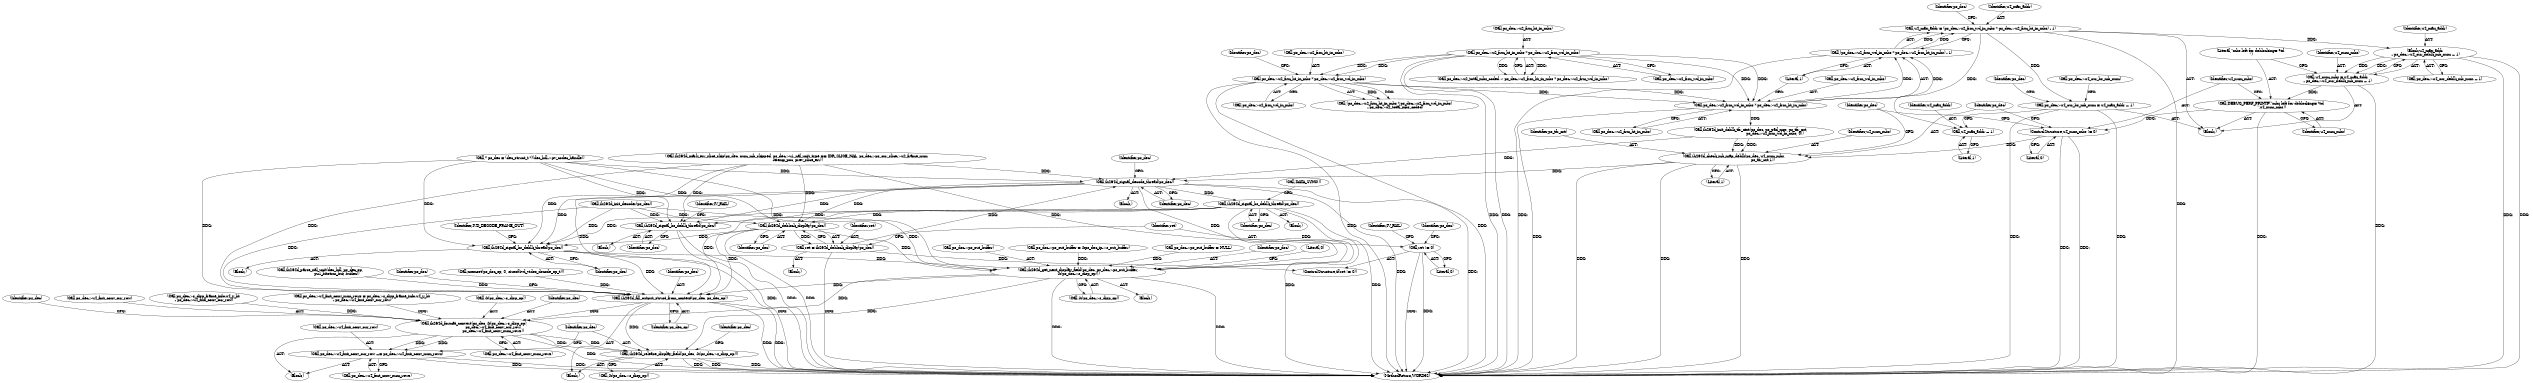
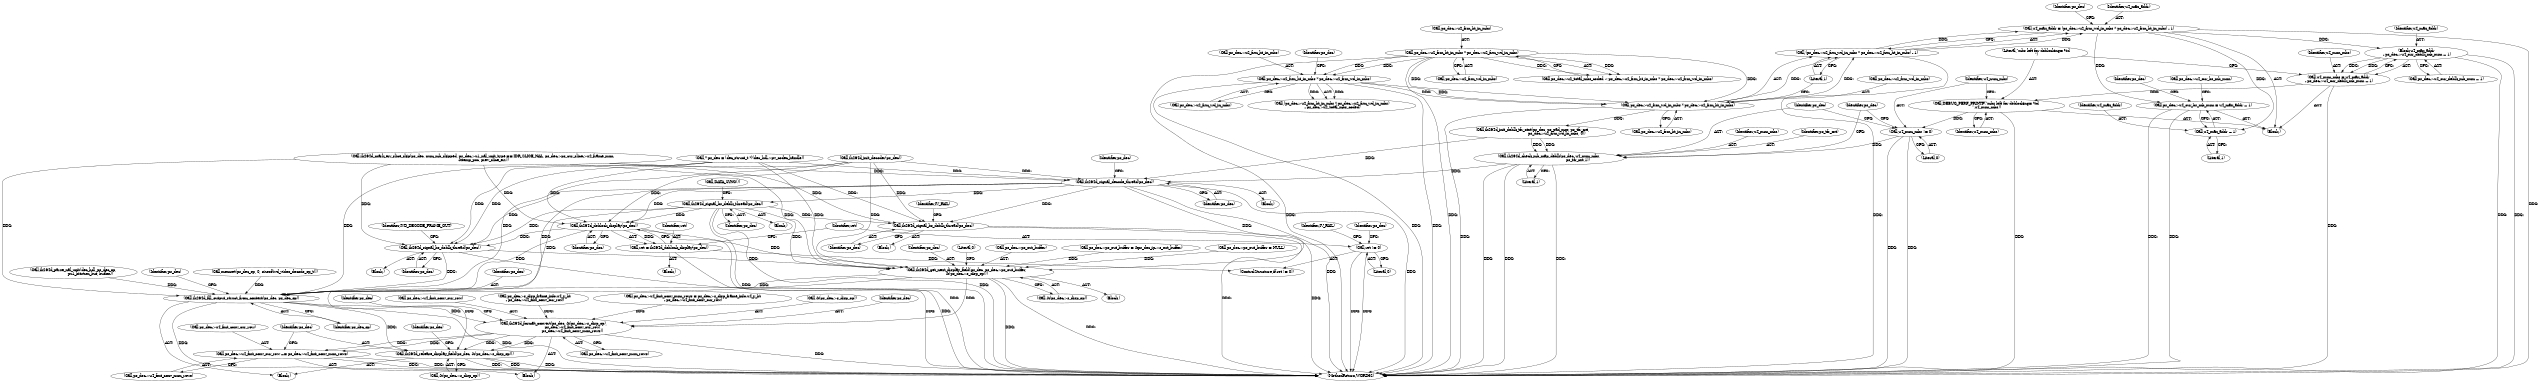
  digraph {
    n1 [label="(Call,u4_max_addr = (ps_dec->u2_frm_wd_in_mbs * ps_dec->u2_frm_ht_in_mbs) - 1)"]
    n2 [label="(Call,(ps_dec->u2_frm_wd_in_mbs * ps_dec->u2_frm_ht_in_mbs) - 1)"]
    n3 [label="(Call,ps_dec->u4_cur_bs_mb_num = u4_max_addr + 1)"]
    n4 [label="(Call,u4_max_addr + 1)"]
    n5 [label="(Block,u4_max_addr\n - ps_dec->u4_cur_deblk_mb_num + 1)"]
    n6 [label="(MethodReturn,WORD32)"]
    n7 [label="(Block,)"]
    n8 [label="(Literal,1)"]
    n9 [label="(Literal,1)"]
    n10 [label="(Call,u4_num_mbs = u4_max_addr\n - ps_dec->u4_cur_deblk_mb_num + 1)"]
    n11 [label="(Call,ps_dec->u4_cur_deblk_mb_num + 1)"]
    n12 [label="(Call,ps_dec->u2_frm_wd_in_mbs * ps_dec->u2_frm_ht_in_mbs)"]
    n13 [label="(Call,ih264d_init_deblk_tfr_ctxt(ps_dec, ps_pad_mgr, ps_tfr_cxt,\n                                           ps_dec->u2_frm_wd_in_mbs, 0))"]
    n14 [label="(Call,ps_dec->u2_frm_ht_in_mbs)"]
    n15 [label="(Call,ih264d_check_mb_map_deblk(ps_dec, u4_num_mbs,\n                                                   ps_tfr_cxt,1))"]
    n16 [label="(Call,ih264d_signal_decode_thread(ps_dec))"]
    n17 [label="(Call,ps_dec->u2_frm_ht_in_mbs * ps_dec->u2_frm_wd_in_mbs)"]
    n18 [label="(Call,ps_dec->u2_frm_ht_in_mbs * ps_dec->u2_frm_wd_in_mbs)"]
    n19 [label="(Call,ps_dec->u2_total_mbs_coded < ps_dec->u2_frm_ht_in_mbs * ps_dec->u2_frm_wd_in_mbs)"]
    n20 [label="(Call,ps_dec->u2_frm_wd_in_mbs)"]
    n21 [label="(Call,(ps_dec->u2_frm_ht_in_mbs * ps_dec->u2_frm_wd_in_mbs)\n - ps_dec->u2_total_mbs_coded)"]
    n22 [label="(Call,ps_dec->u2_frm_wd_in_mbs)"]
    n23 [label="(Call,DEBUG_PERF_PRINTF(\"mbs left for deblocking= %d \n\",u4_num_mbs))"]
-   n24 [label="(ControlStructure,u4_num_mbs != 0)"]
+   n24 [label="(Call,u4_num_mbs != 0)"]
    n25 [label="(Identifier,u4_num_mbs)"]
    n26 [label="(Literal,0)"]
    n27 [label="(Literal,1)"]
    n28 [label="(Call,ih264d_signal_bs_deblk_thread(ps_dec))"]
    n29 [label="(Call,ih264d_signal_bs_deblk_thread(ps_dec))"]
    n30 [label="(Call,ih264d_deblock_display(ps_dec))"]
    n31 [label="(Call,ih264d_signal_bs_deblk_thread(ps_dec))"]
    n32 [label="(Call,ih264d_get_next_display_field(ps_dec, ps_dec->ps_out_buffer,\n &(ps_dec->s_disp_op)))"]
    n33 [label="(Call,ih264d_fill_output_struct_from_context(ps_dec, ps_dec_op))"]
    n34 [label="(Identifier,ps_dec)"]
    n35 [label="(Block,)"]
    n36 [label="(Block,)"]
    n37 [label="(Identifier,ps_dec)"]
    n38 [label="(Block,)"]
    n39 [label="(Identifier,ps_dec)"]
    n40 [label="(Call,ret = ih264d_deblock_display(ps_dec))"]
    n41 [label="(Identifier,ps_dec)"]
    n42 [label="(Block,)"]
    n43 [label="(Identifier,ps_dec)"]
    n44 [label="(Call,ih264d_format_convert(ps_dec, &(ps_dec->s_disp_op),\n                                  ps_dec->u4_fmt_conv_cur_row,\n                                  ps_dec->u4_fmt_conv_num_rows))"]
    n45 [label="(Call,ih264d_release_display_field(ps_dec, &(ps_dec->s_disp_op)))"]
    n46 [label="(Call,&(ps_dec->s_disp_op))"]
    n47 [label="(Block,)"]
    n48 [label="(Block,)"]
    n49 [label="(Identifier,ps_dec_op)"]
    n50 [label="(Block,)"]
    n51 [label="(ControlStructure,if(ret != 0))"]
    n52 [label="(Call,ret != 0)"]
    n53 [label="(Literal,0)"]
    n54 [label="(Call,ps_dec->u4_fmt_conv_cur_row += ps_dec->u4_fmt_conv_num_rows)"]
    n55 [label="(Block,)"]
    n56 [label="(Call,ps_dec->u4_fmt_conv_num_rows)"]
    n57 [label="(Call,&(ps_dec->s_disp_op))"]
    n58 [label="(Call,ps_dec->u4_fmt_conv_num_rows)"]
    n59 [label="(Identifier,ps_dec)"]
    n60 [label="(Call,ps_dec->s_disp_frame_info.u4_y_ht\n - ps_dec->u4_fmt_conv_cur_row)"]
    n61 [label="(Call,ps_dec->u4_fmt_conv_cur_row)"]
    n62 [label="(Call,ps_dec->u2_frm_ht_in_mbs)"]
    n63 [label="(Call,ps_dec->u4_fmt_conv_num_rows = ps_dec->s_disp_frame_info.u4_y_ht\n - ps_dec->u4_fmt_conv_cur_row)"]
    n64 [label="(Identifier,ps_dec)"]
    n65 [label="(Identifier,ps_dec)"]
    n66 [label="(Call,&(ps_dec->s_disp_op))"]
    n67 [label="(Call,DATA_SYNC())"]
    n68 [label="(Identifier,u4_max_addr)"]
    n69 [label="(Identifier,ps_dec)"]
    n70 [label="(Call,ps_dec->u2_frm_ht_in_mbs)"]
    n71 [label="(Identifier,ps_dec)"]
    n72 [label="(Identifier,ps_dec)"]
    n73 [label="(Literal,0)"]
    n74 [label="(Identifier,ps_dec)"]
    n75 [label="(Call,* ps_dec = (dec_struct_t *)(dec_hdl->pv_codec_handle))"]
    n76 [label="(Identifier,IV_FAIL)"]
    n77 [label="(Call,ih264d_init_decoder(ps_dec))"]
    n78 [label="(Identifier,ret)"]
    n79 [label="(Call,ps_dec->ps_out_buffer)"]
    n80 [label="(Identifier,u4_num_mbs)"]
    n81 [label="(Literal,\"mbs left for deblocking= %d \n\")"]
    n82 [label="(Identifier,ps_dec)"]
    n83 [label="(Identifier,ps_dec)"]
    n84 [label="(Call,ih264d_mark_err_slice_skip(ps_dec, num_mb_skipped, ps_dec->u1_nal_unit_type == IDR_SLICE_NAL, ps_dec->ps_cur_slice->u2_frame_num,\n &temp_poc, prev_slice_err))"]
    n85 [label="(Call,ih264d_parse_nal_unit(dec_hdl, ps_dec_op,\n                              pu1_bitstrm_buf, buflen))"]
    n86 [label="(Identifier,IV_FAIL)"]
    n87 [label="(Identifier,ps_dec)"]
    n88 [label="(Identifier,ps_dec)"]
    n89 [label="(Identifier,ps_dec)"]
    n90 [label="(Call,ps_dec->u2_frm_wd_in_mbs)"]
    n91 [label="(Identifier,ret)"]
    n92 [label="(Call,ps_dec->u4_fmt_conv_cur_row)"]
    n93 [label="(Identifier,u4_num_mbs)"]
    n94 [label="(Identifier,u4_num_mbs)"]
    n95 [label="(Call,ps_dec->ps_out_buffer = &ps_dec_ip->s_out_buffer)"]
    n96 [label="(Call,ps_dec->u4_cur_bs_mb_num)"]
    n97 [label="(Identifier,ps_dec)"]
    n98 [label="(Identifier,u4_max_addr)"]
    n99 [label="(Identifier,ps_dec)"]
    n100 [label="(Identifier,ps_tfr_cxt)"]
    n101 [label="(Identifier,u4_max_addr)"]
    n102 [label="(Call,memset(ps_dec_op, 0, sizeof(ivd_video_decode_op_t)))"]
    n103 [label="(Identifier,IVD_DECODE_FRAME_OUT)"]
    n104 [label="(Call,ps_dec->ps_out_buffer = NULL)"]
    n1 -> n2 [label="CFG: "]
    n1 -> n3 [label="DDG: "]
    n1 -> n4 [label="DDG: "]
    n1 -> n5 [label="DDG: "]
    n1 -> n6 [label="DDG: "]
    n1 -> n7 [label="AST: "]
    n2 -> n1 [label="AST: "]
    n2 -> n1 [label="DDG: "]
    n2 -> n1 [label="DDG: "]
    n2 -> n6 [label="DDG: "]
    n2 -> n8 [label="CFG: "]
    n3 -> n4 [label="CFG: "]
    n3 -> n6 [label="DDG: "]
    n3 -> n6 [label="DDG: "]
    n3 -> n7 [label="AST: "]
+   n4 -> n3 [label="AST: "]
    n4 -> n9 [label="CFG: "]
    n5 -> n6 [label="DDG: "]
    n5 -> n6 [label="DDG: "]
    n5 -> n10 [label="AST: "]
    n5 -> n10 [label="DDG: "]
    n5 -> n10 [label="DDG: "]
    n5 -> n11 [label="CFG: "]
    n8 -> n2 [label="AST: "]
    n8 -> n12 [label="CFG: "]
    n9 -> n4 [label="AST: "]
    n10 -> n5 [label="CFG: "]
    n10 -> n6 [label="DDG: "]
    n10 -> n7 [label="AST: "]
    n10 -> n23 [label="DDG: "]
    n11 -> n5 [label="AST: "]
    n12 -> n2 [label="AST: "]
    n12 -> n2 [label="DDG: "]
    n12 -> n2 [label="DDG: "]
    n12 -> n6 [label="DDG: "]
    n12 -> n13 [label="DDG: "]
    n12 -> n14 [label="CFG: "]
    n13 -> n15 [label="DDG: "]
    n13 -> n15 [label="DDG: "]
    n13 -> n16 [label="DDG: "]
    n14 -> n12 [label="AST: "]
    n15 -> n6 [label="DDG: "]
    n15 -> n6 [label="DDG: "]
    n15 -> n6 [label="DDG: "]
    n15 -> n16 [label="DDG: "]
    n15 -> n27 [label="CFG: "]
    n16 -> n6 [label="DDG: "]
    n16 -> n6 [label="DDG: "]
    n16 -> n28 [label="DDG: "]
    n16 -> n29 [label="DDG: "]
    n16 -> n30 [label="DDG: "]
    n16 -> n31 [label="DDG: "]
    n16 -> n32 [label="DDG: "]
    n16 -> n33 [label="DDG: "]
    n16 -> n34 [label="CFG: "]
    n16 -> n35 [label="AST: "]
    n17 -> n6 [label="DDG: "]
    n17 -> n6 [label="DDG: "]
    n17 -> n12 [label="DDG: "]
    n17 -> n12 [label="DDG: "]
    n17 -> n18 [label="DDG: "]
    n17 -> n18 [label="DDG: "]
    n17 -> n19 [label="AST: "]
    n17 -> n19 [label="DDG: "]
    n17 -> n19 [label="DDG: "]
    n17 -> n20 [label="CFG: "]
    n18 -> n6 [label="DDG: "]
    n18 -> n6 [label="DDG: "]
    n18 -> n12 [label="DDG: "]
    n18 -> n12 [label="DDG: "]
    n18 -> n21 [label="AST: "]
    n18 -> n21 [label="DDG: "]
    n18 -> n21 [label="DDG: "]
    n18 -> n22 [label="CFG: "]
    n19 -> n17 [label="CFG: "]
    n20 -> n17 [label="AST: "]
    n22 -> n18 [label="AST: "]
    n23 -> n6 [label="DDG: "]
    n23 -> n7 [label="AST: "]
    n23 -> n24 [label="DDG: "]
    n23 -> n25 [label="CFG: "]
    n24 -> n6 [label="DDG: "]
    n24 -> n6 [label="DDG: "]
    n24 -> n15 [label="DDG: "]
    n24 -> n26 [label="CFG: "]
    n25 -> n23 [label="AST: "]
    n26 -> n24 [label="AST: "]
    n27 -> n15 [label="AST: "]
    n28 -> n6 [label="DDG: "]
    n28 -> n6 [label="DDG: "]
    n28 -> n29 [label="DDG: "]
    n28 -> n30 [label="DDG: "]
    n28 -> n31 [label="DDG: "]
    n28 -> n32 [label="DDG: "]
    n28 -> n33 [label="DDG: "]
    n28 -> n36 [label="AST: "]
    n28 -> n37 [label="CFG: "]
    n29 -> n6 [label="DDG: "]
    n29 -> n6 [label="DDG: "]
    n29 -> n38 [label="AST: "]
    n29 -> n39 [label="CFG: "]
    n30 -> n6 [label="DDG: "]
    n30 -> n31 [label="DDG: "]
    n30 -> n32 [label="DDG: "]
    n30 -> n33 [label="DDG: "]
    n30 -> n40 [label="AST: "]
    n30 -> n40 [label="DDG: "]
    n30 -> n41 [label="CFG: "]
    n31 -> n6 [label="DDG: "]
    n31 -> n32 [label="DDG: "]
    n31 -> n33 [label="DDG: "]
    n31 -> n42 [label="AST: "]
    n31 -> n43 [label="CFG: "]
    n32 -> n6 [label="DDG: "]
    n32 -> n6 [label="DDG: "]
    n32 -> n33 [label="DDG: "]
    n32 -> n44 [label="DDG: "]
    n32 -> n45 [label="DDG: "]
    n32 -> n46 [label="CFG: "]
    n32 -> n47 [label="AST: "]
    n33 -> n6 [label="DDG: "]
    n33 -> n6 [label="DDG: "]
    n33 -> n44 [label="DDG: "]
    n33 -> n45 [label="DDG: "]
    n33 -> n48 [label="AST: "]
    n33 -> n49 [label="CFG: "]
    n34 -> n16 [label="AST: "]
    n37 -> n28 [label="AST: "]
    n39 -> n29 [label="AST: "]
    n40 -> n6 [label="DDG: "]
    n40 -> n30 [label="CFG: "]
    n40 -> n50 [label="AST: "]
    n40 -> n51 [label="DDG: "]
    n41 -> n30 [label="AST: "]
    n43 -> n31 [label="AST: "]
    n44 -> n6 [label="DDG: "]
    n44 -> n45 [label="DDG: "]
    n44 -> n45 [label="DDG: "]
    n44 -> n54 [label="DDG: "]
    n44 -> n54 [label="DDG: "]
    n44 -> n55 [label="AST: "]
    n44 -> n56 [label="CFG: "]
    n45 -> n6 [label="DDG: "]
    n45 -> n6 [label="DDG: "]
    n45 -> n6 [label="DDG: "]
    n45 -> n48 [label="AST: "]
    n45 -> n57 [label="CFG: "]
    n46 -> n32 [label="AST: "]
    n49 -> n33 [label="AST: "]
    n52 -> n6 [label="DDG: "]
    n52 -> n6 [label="DDG: "]
    n52 -> n51 [label="AST: "]
    n52 -> n53 [label="CFG: "]
    n53 -> n52 [label="AST: "]
    n54 -> n6 [label="DDG: "]
    n54 -> n6 [label="DDG: "]
    n54 -> n55 [label="AST: "]
    n54 -> n58 [label="CFG: "]
    n56 -> n44 [label="AST: "]
    n57 -> n45 [label="AST: "]
    n58 -> n54 [label="AST: "]
    n59 -> n16 [label="CFG: "]
    n60 -> n44 [label="DDG: "]
    n61 -> n54 [label="AST: "]
    n62 -> n18 [label="AST: "]
    n63 -> n44 [label="DDG: "]
    n64 -> n1 [label="CFG: "]
    n65 -> n32 [label="AST: "]
    n66 -> n44 [label="AST: "]
    n67 -> n28 [label="CFG: "]
    n68 -> n5 [label="AST: "]
    n69 -> n3 [label="CFG: "]
    n70 -> n17 [label="AST: "]
    n71 -> n44 [label="AST: "]
    n72 -> n33 [label="AST: "]
    n73 -> n32 [label="CFG: "]
    n74 -> n15 [label="AST: "]
    n74 -> n24 [label="CFG: "]
    n75 -> n16 [label="DDG: "]
    n75 -> n29 [label="DDG: "]
    n75 -> n30 [label="DDG: "]
    n75 -> n31 [label="DDG: "]
    n75 -> n32 [label="DDG: "]
    n75 -> n33 [label="DDG: "]
    n76 -> n29 [label="CFG: "]
-   n40 -> n16 [label="DDG: "]
+   n77 -> n16 [label="DDG: "]
    n77 -> n29 [label="DDG: "]
    n77 -> n30 [label="DDG: "]
    n77 -> n31 [label="DDG: "]
    n77 -> n32 [label="DDG: "]
    n77 -> n33 [label="DDG: "]
    n78 -> n40 [label="AST: "]
    n79 -> n32 [label="AST: "]
    n80 -> n10 [label="AST: "]
    n81 -> n10 [label="CFG: "]
    n81 -> n23 [label="AST: "]
    n82 -> n44 [label="CFG: "]
    n83 -> n52 [label="CFG: "]
    n84 -> n16 [label="DDG: "]
    n84 -> n29 [label="DDG: "]
    n84 -> n30 [label="DDG: "]
    n84 -> n31 [label="DDG: "]
    n84 -> n32 [label="DDG: "]
    n84 -> n33 [label="DDG: "]
    n85 -> n33 [label="DDG: "]
    n86 -> n52 [label="CFG: "]
    n87 -> n15 [label="CFG: "]
    n87 -> n24 [label="CFG: "]
    n88 -> n45 [label="AST: "]
    n88 -> n54 [label="CFG: "]
    n89 -> n45 [label="CFG: "]
    n90 -> n12 [label="AST: "]
    n91 -> n40 [label="CFG: "]
    n91 -> n52 [label="AST: "]
    n92 -> n44 [label="AST: "]
    n93 -> n23 [label="CFG: "]
    n93 -> n24 [label="AST: "]
    n94 -> n15 [label="AST: "]
    n95 -> n32 [label="DDG: "]
    n96 -> n3 [label="CFG: "]
    n97 -> n18 [label="CFG: "]
    n98 -> n1 [label="AST: "]
    n99 -> n33 [label="CFG: "]
    n100 -> n15 [label="AST: "]
    n101 -> n4 [label="AST: "]
    n102 -> n33 [label="DDG: "]
    n103 -> n31 [label="CFG: "]
    n104 -> n32 [label="DDG: "]
  }
